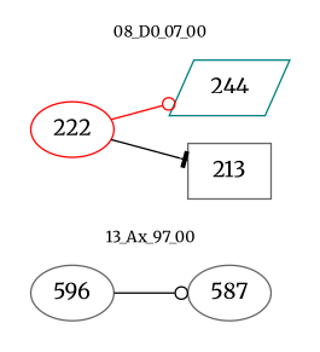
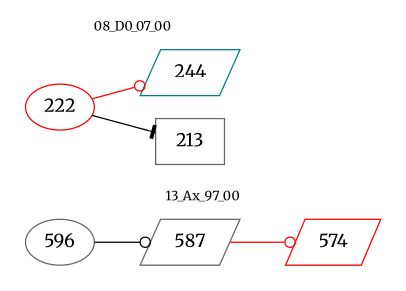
  digraph {
    fontname=Merriweather
    rankdir=LR
    node [color=gray40 fontname=Merriweather shape=parallelogram]
    edge [arrowhead=odot color=red fontname=Merriweather]
-   n1 [label=587 shape=ellipse]
+   n1 [label=587]
+   n2 [color=red label=574]
    n3 [label=596 shape=ellipse]
    n4 [color=red label=222 shape=ellipse]
    n5 [label=213 shape=box]
    n6 [color=teal label=244]
    subgraph cluster_1 {
      color=white
      fontsize=10
      label="13_Ax_97_00"
      n1
+     n2
      n3
    }
    subgraph cluster_2 {
      color=white
      fontsize=10
      label="08_D0_07_00"
      n4
      n5
      n6
    }
+   n1 -> n2
    n3 -> n1 [color=black]
    n4 -> n5 [arrowhead=tee color=black]
    n4 -> n6
  }
